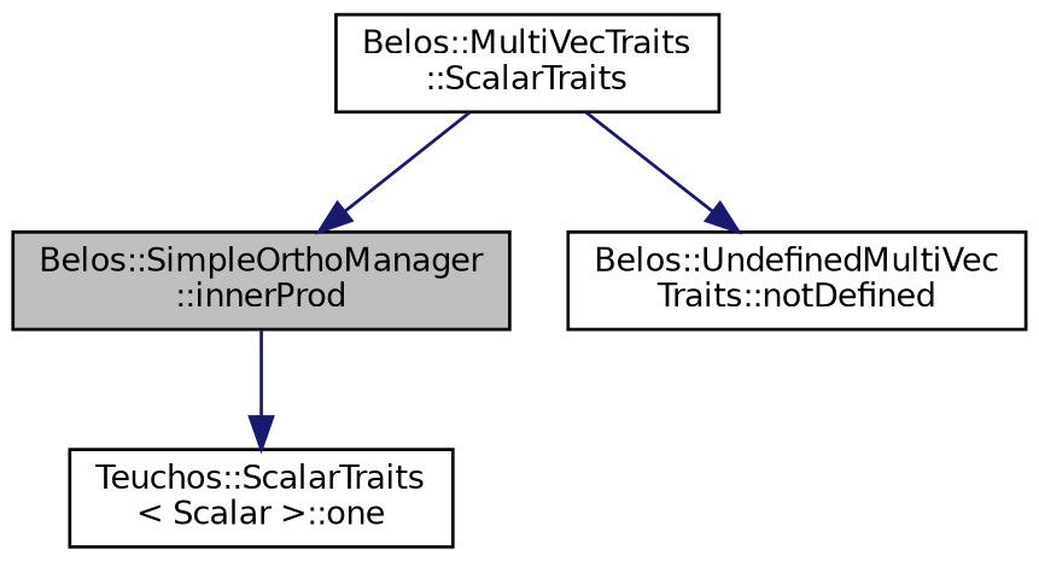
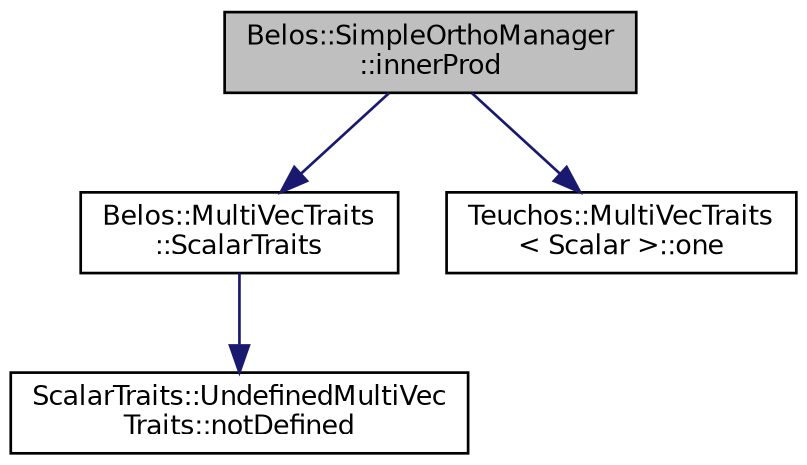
  digraph {
    rankdir=TB
    node [color=black fillcolor=white fontname=Helvetica fontsize=10 shape=record style=filled]
    edge [color=midnightblue fontname=Helvetica fontsize=10 labelfontname=Helvetica labelfontsize=10 style=solid]
    n1 [fillcolor=grey75 fontcolor=black height=0.2 label="Belos::SimpleOrthoManager\l::innerProd" width=0.4]
    n2 [height=0.2 label="Belos::MultiVecTraits\l::ScalarTraits" width=0.4]
-   n3 [height=0.2 label="Teuchos::ScalarTraits\l\< Scalar \>::one" width=0.4]
-   n4 [height=0.2 label="Belos::UndefinedMultiVec\lTraits::notDefined" width=0.4]
-   n2 -> n1
+   n3 [height=0.2 label="Teuchos::MultiVecTraits\l\< Scalar \>::one" width=0.4]
+   n4 [height=0.2 label="ScalarTraits::UndefinedMultiVec\lTraits::notDefined" width=0.4]
+   n1 -> n2
    n1 -> n3
    n2 -> n4
  }
